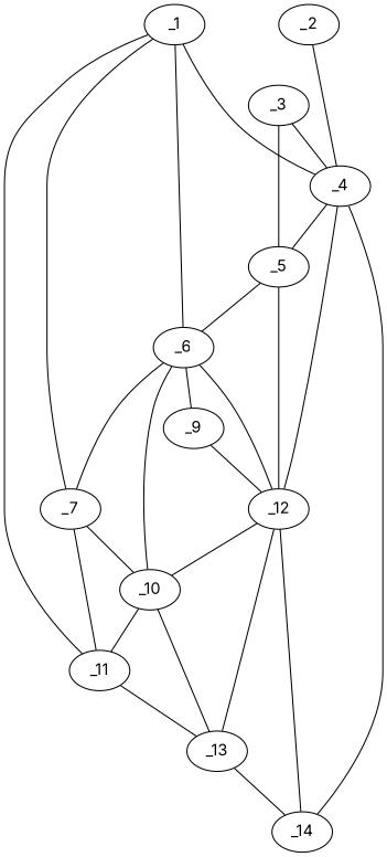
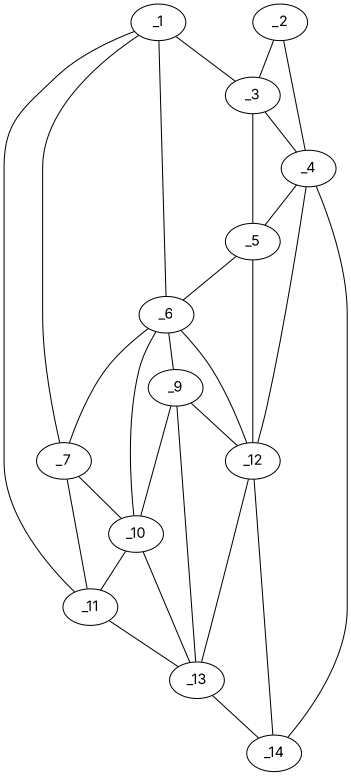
  graph {
    fontname=Inter
    node [fontname=Inter x=93]
    edge [fontname=Inter valence=2]
    _1 [x=37 y=112]
    _3 [x=49 y=66]
    _6 [x=79 y=79]
    _7 [x=87 y=110]
    _11 [x=92 y=113]
    _2 [x=42 y=27]
    _4 [x=65 y=67]
    _5 [x=69 y=71]
    _12 [y=59]
    _9 [x=89 y=80]
    _10 [x=89 y=96]
    _13 [y=90]
    _14 [x=94 y=48]
-   _1 -- _4 [valence=1]
+   _1 -- _3 [valence=1]
    _1 -- _6
    _1 -- _7 [valence=1]
    _1 -- _11 [valence=1]
    _3 -- _4 [valence=1]
    _3 -- _5
    _6 -- _7
    _6 -- _12 [valence=1]
    _6 -- _9
    _6 -- _10 [valence=1]
    _7 -- _11 [valence=1]
    _7 -- _10
    _11 -- _13 [valence=1]
+   _2 -- _3 [valence=1]
    _2 -- _4 [valence=1]
    _4 -- _5
    _4 -- _12 [valence=1]
    _4 -- _14 [valence=1]
    _5 -- _6
    _5 -- _12
    _12 -- _13
    _12 -- _14
    _9 -- _12
-   _12 -- _10
+   _9 -- _10
+   _9 -- _13
    _10 -- _11
    _10 -- _13
    _13 -- _14 [valence=1]
  }
